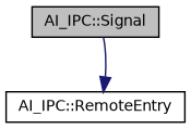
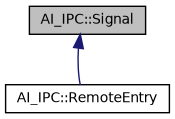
  digraph {
    node [color=black fontname=Helvetica fontsize=10 shape=record style=filled]
    n1 [fillcolor=grey75 fontcolor=black height=0.2 label="AI_IPC::Signal" width=0.4]
    n2 [fillcolor=white height=0.2 label="AI_IPC::RemoteEntry" width=0.4]
-   n2 -> n1 [color=midnightblue dir=back fontname=Helvetica fontsize=10 labelfontname=Helvetica labelfontsize=10 style=solid]
+   n1 -> n2 [color=midnightblue dir=back fontname=Helvetica fontsize=10 labelfontname=Helvetica labelfontsize=10 style=solid]
  }
